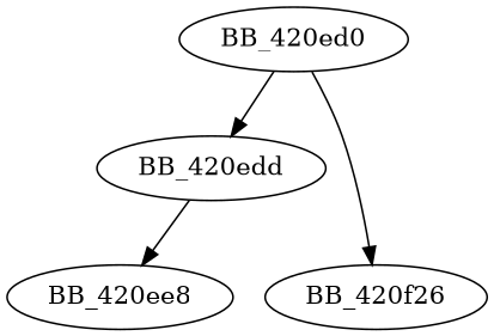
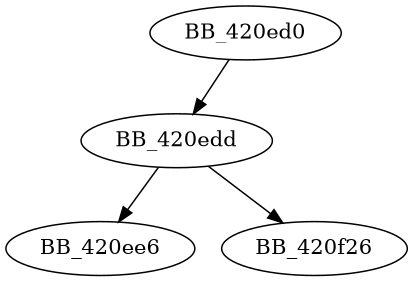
  digraph {
    BB_420ed0
    BB_420edd
-   BB_420ee6 [label=BB_420ee8]
+   BB_420ee6
    BB_420f26
    BB_420ed0 -> BB_420edd
    BB_420edd -> BB_420ee6
-   BB_420ed0 -> BB_420f26
+   BB_420edd -> BB_420f26
  }
